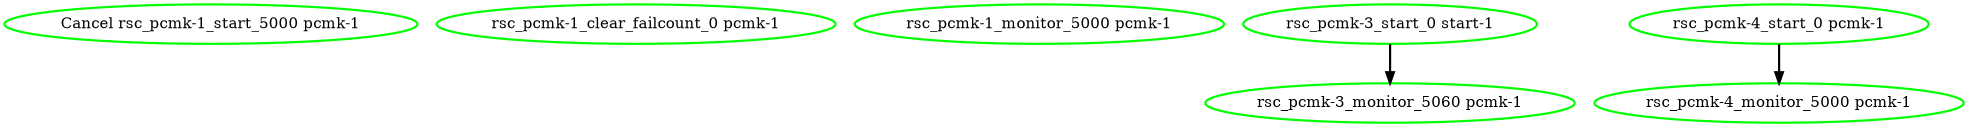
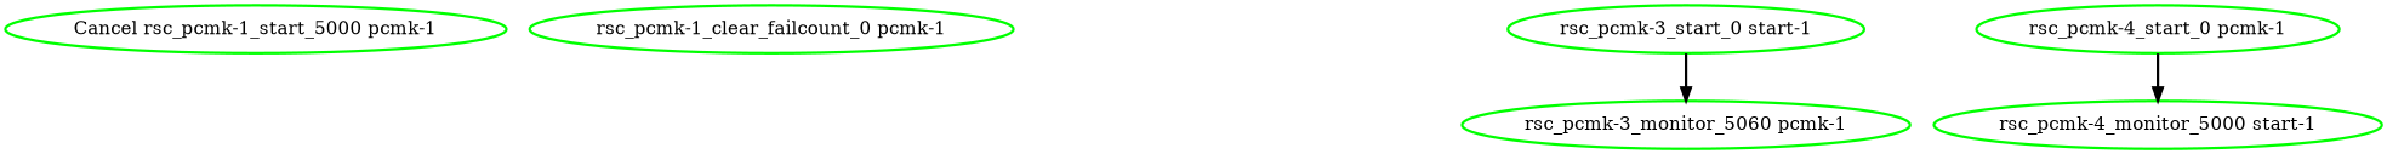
  digraph {
    node [color=green fontcolor=black style=bold]
    edge [style=bold]
    "Cancel rsc_pcmk-1_start_5000 pcmk-1"
    "rsc_pcmk-1_clear_failcount_0 pcmk-1"
-   "rsc_pcmk-1_monitor_5000 pcmk-1"
    n4 [label="rsc_pcmk-3_monitor_5060 pcmk-1"]
    n5 [label="rsc_pcmk-3_start_0 start-1"]
    "rsc_pcmk-4_start_0 pcmk-1"
-   "rsc_pcmk-4_monitor_5000 pcmk-1"
+   "rsc_pcmk-4_monitor_5000 pcmk-1" [label="rsc_pcmk-4_monitor_5000 start-1"]
    n5 -> n4
    "rsc_pcmk-4_start_0 pcmk-1" -> "rsc_pcmk-4_monitor_5000 pcmk-1"
  }
